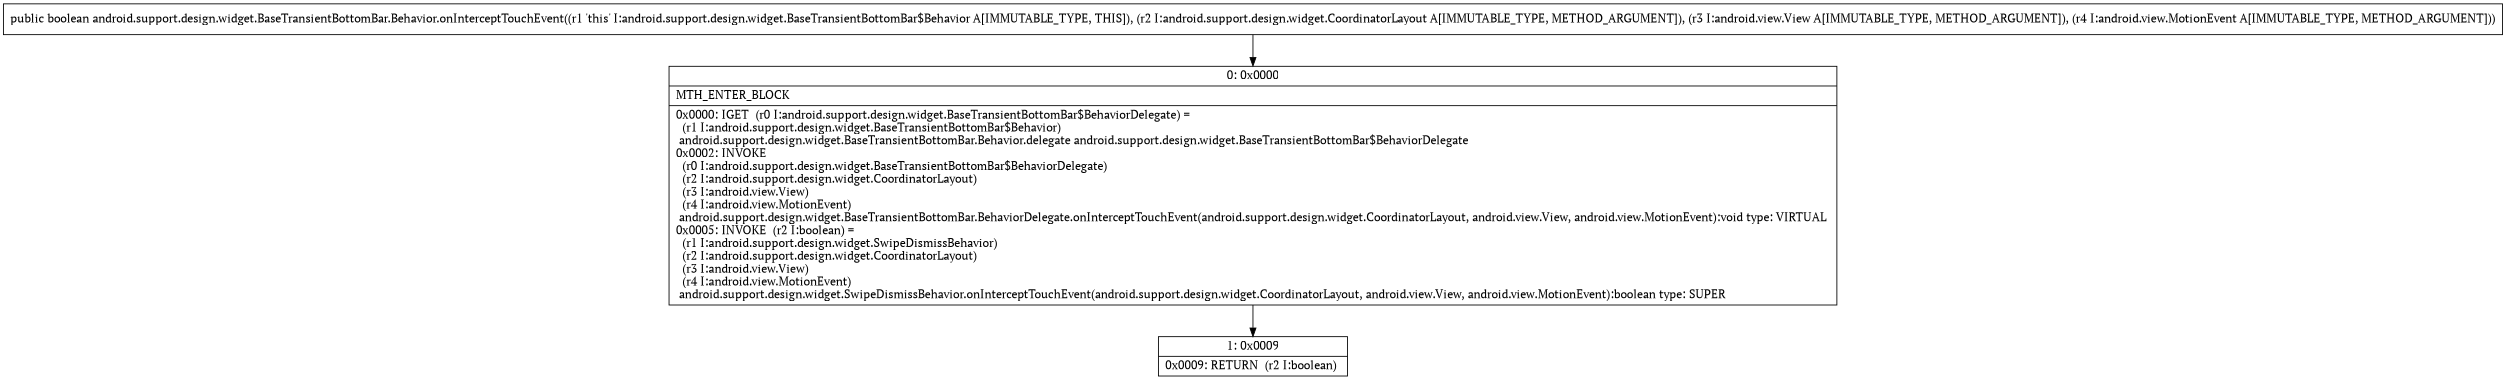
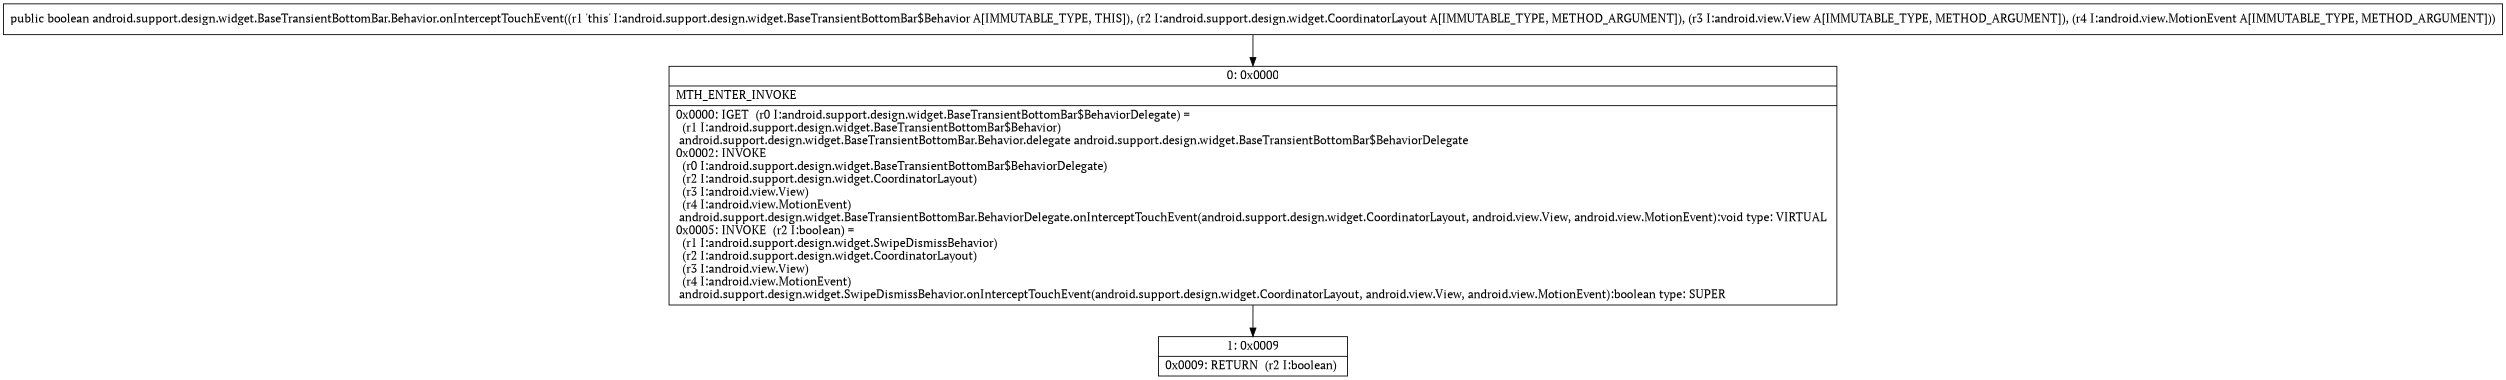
  digraph {
    fontname="PT Serif"
    node [shape=record fontname="PT Serif"]
    edge [fontname="PT Serif"]
-   n1 [label="{0\:\ 0x0000|MTH_ENTER_BLOCK\l|0x0000: IGET  (r0 I:android.support.design.widget.BaseTransientBottomBar$BehaviorDelegate) = \l  (r1 I:android.support.design.widget.BaseTransientBottomBar$Behavior)\l android.support.design.widget.BaseTransientBottomBar.Behavior.delegate android.support.design.widget.BaseTransientBottomBar$BehaviorDelegate \l0x0002: INVOKE  \l  (r0 I:android.support.design.widget.BaseTransientBottomBar$BehaviorDelegate)\l  (r2 I:android.support.design.widget.CoordinatorLayout)\l  (r3 I:android.view.View)\l  (r4 I:android.view.MotionEvent)\l android.support.design.widget.BaseTransientBottomBar.BehaviorDelegate.onInterceptTouchEvent(android.support.design.widget.CoordinatorLayout, android.view.View, android.view.MotionEvent):void type: VIRTUAL \l0x0005: INVOKE  (r2 I:boolean) = \l  (r1 I:android.support.design.widget.SwipeDismissBehavior)\l  (r2 I:android.support.design.widget.CoordinatorLayout)\l  (r3 I:android.view.View)\l  (r4 I:android.view.MotionEvent)\l android.support.design.widget.SwipeDismissBehavior.onInterceptTouchEvent(android.support.design.widget.CoordinatorLayout, android.view.View, android.view.MotionEvent):boolean type: SUPER \l}"]
+   n1 [label="{0\:\ 0x0000|MTH_ENTER_INVOKE\l|0x0000: IGET  (r0 I:android.support.design.widget.BaseTransientBottomBar$BehaviorDelegate) = \l  (r1 I:android.support.design.widget.BaseTransientBottomBar$Behavior)\l android.support.design.widget.BaseTransientBottomBar.Behavior.delegate android.support.design.widget.BaseTransientBottomBar$BehaviorDelegate \l0x0002: INVOKE  \l  (r0 I:android.support.design.widget.BaseTransientBottomBar$BehaviorDelegate)\l  (r2 I:android.support.design.widget.CoordinatorLayout)\l  (r3 I:android.view.View)\l  (r4 I:android.view.MotionEvent)\l android.support.design.widget.BaseTransientBottomBar.BehaviorDelegate.onInterceptTouchEvent(android.support.design.widget.CoordinatorLayout, android.view.View, android.view.MotionEvent):void type: VIRTUAL \l0x0005: INVOKE  (r2 I:boolean) = \l  (r1 I:android.support.design.widget.SwipeDismissBehavior)\l  (r2 I:android.support.design.widget.CoordinatorLayout)\l  (r3 I:android.view.View)\l  (r4 I:android.view.MotionEvent)\l android.support.design.widget.SwipeDismissBehavior.onInterceptTouchEvent(android.support.design.widget.CoordinatorLayout, android.view.View, android.view.MotionEvent):boolean type: SUPER \l}"]
    n2 [label="{1\:\ 0x0009|0x0009: RETURN  (r2 I:boolean) \l}"]
    n3 [label="{public boolean android.support.design.widget.BaseTransientBottomBar.Behavior.onInterceptTouchEvent((r1 'this' I:android.support.design.widget.BaseTransientBottomBar$Behavior A[IMMUTABLE_TYPE, THIS]), (r2 I:android.support.design.widget.CoordinatorLayout A[IMMUTABLE_TYPE, METHOD_ARGUMENT]), (r3 I:android.view.View A[IMMUTABLE_TYPE, METHOD_ARGUMENT]), (r4 I:android.view.MotionEvent A[IMMUTABLE_TYPE, METHOD_ARGUMENT])) }"]
    n1 -> n2
    n3 -> n1
  }
